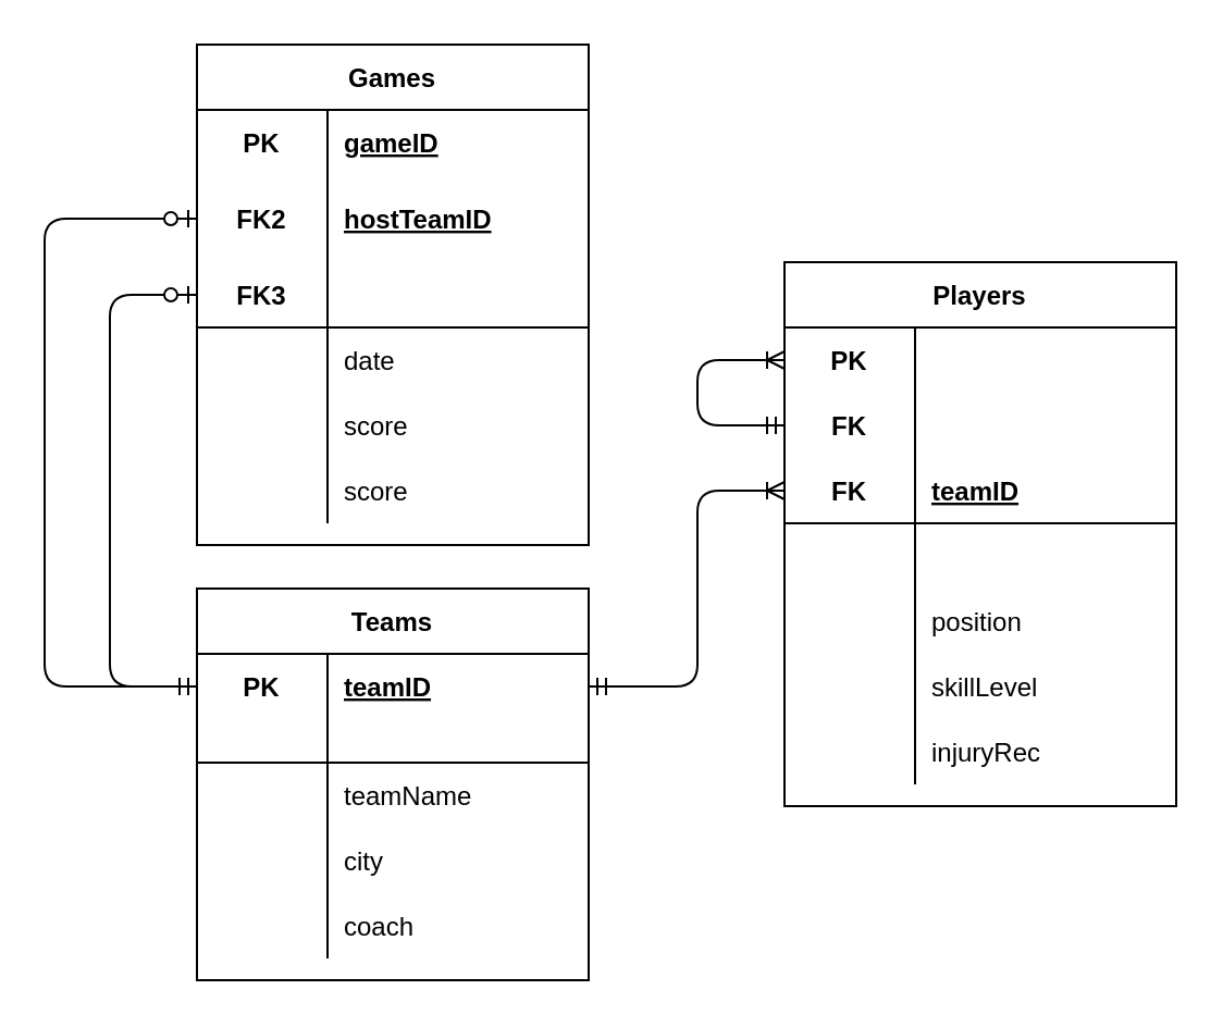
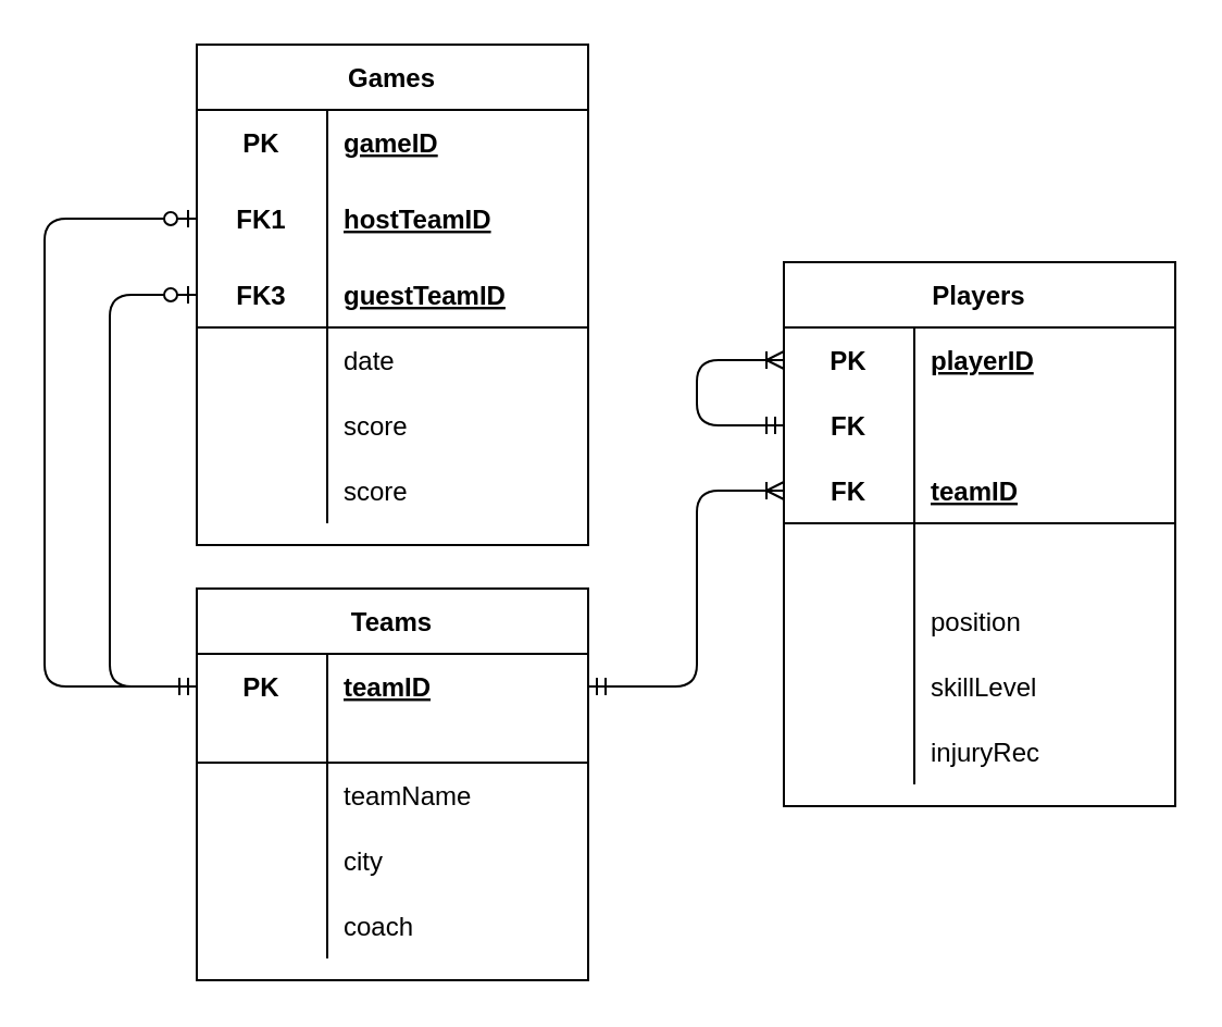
  <mxCell id="0" />
  <mxCell id="1" parent="0" />
  <mxCell id="2" value="Games" style="shape=table;startSize=30;container=1;collapsible=1;childLayout=tableLayout;fixedRows=1;rowLines=0;fontStyle=1;align=center;resizeLast=1;" vertex="1" parent="1"><mxGeometry x="90" y="20" width="180" height="230" as="geometry" /></mxCell>
  <mxCell id="3" value="" style="shape=partialRectangle;collapsible=0;dropTarget=0;pointerEvents=0;fillColor=none;top=0;left=0;bottom=0;right=0;points=[[0,0.5],[1,0.5]];portConstraint=eastwest;" vertex="1" parent="2"><mxGeometry y="30" width="180" height="30" as="geometry" /></mxCell>
  <mxCell id="4" value="PK" style="shape=partialRectangle;connectable=0;fillColor=none;top=0;left=0;bottom=0;right=0;fontStyle=1;overflow=hidden;" vertex="1" parent="3"><mxGeometry width="60" height="30" as="geometry" /></mxCell>
  <mxCell id="5" value="gameID" style="shape=partialRectangle;connectable=0;fillColor=none;top=0;left=0;bottom=0;right=0;align=left;spacingLeft=6;fontStyle=5;overflow=hidden;" vertex="1" parent="3"><mxGeometry x="60" width="120" height="30" as="geometry" /></mxCell>
  <mxCell id="6" style="shape=partialRectangle;collapsible=0;dropTarget=0;pointerEvents=0;fillColor=none;top=0;left=0;bottom=0;right=0;points=[[0,0.5],[1,0.5]];portConstraint=eastwest;" vertex="1" parent="2"><mxGeometry y="60" width="180" height="40" as="geometry" /></mxCell>
- <mxCell id="7" value="FK2" style="shape=partialRectangle;connectable=0;fillColor=none;top=0;left=0;bottom=0;right=0;fontStyle=1;overflow=hidden;" vertex="1" parent="6"><mxGeometry width="60" height="40" as="geometry" /></mxCell>
+ <mxCell id="7" value="FK1" style="shape=partialRectangle;connectable=0;fillColor=none;top=0;left=0;bottom=0;right=0;fontStyle=1;overflow=hidden;" vertex="1" parent="6"><mxGeometry width="60" height="40" as="geometry" /></mxCell>
  <mxCell id="8" value="hostTeamID" style="shape=partialRectangle;connectable=0;fillColor=none;top=0;left=0;bottom=0;right=0;align=left;spacingLeft=6;fontStyle=5;overflow=hidden;" vertex="1" parent="6"><mxGeometry x="60" width="120" height="40" as="geometry" /></mxCell>
  <mxCell id="9" value="" style="shape=partialRectangle;collapsible=0;dropTarget=0;pointerEvents=0;fillColor=none;top=0;left=0;bottom=1;right=0;points=[[0,0.5],[1,0.5]];portConstraint=eastwest;" vertex="1" parent="2"><mxGeometry y="100" width="180" height="30" as="geometry" /></mxCell>
  <mxCell id="10" value="FK3" style="shape=partialRectangle;connectable=0;fillColor=none;top=0;left=0;bottom=0;right=0;fontStyle=1;overflow=hidden;" vertex="1" parent="9"><mxGeometry width="60" height="30" as="geometry" /></mxCell>
+ <mxCell id="11" value="guestTeamID" style="shape=partialRectangle;connectable=0;fillColor=none;top=0;left=0;bottom=0;right=0;align=left;spacingLeft=6;fontStyle=5;overflow=hidden;" vertex="1" parent="9"><mxGeometry x="60" width="120" height="30" as="geometry" /></mxCell>
  <mxCell id="12" value="" style="shape=partialRectangle;collapsible=0;dropTarget=0;pointerEvents=0;fillColor=none;top=0;left=0;bottom=0;right=0;points=[[0,0.5],[1,0.5]];portConstraint=eastwest;" vertex="1" parent="2"><mxGeometry y="130" width="180" height="30" as="geometry" /></mxCell>
  <mxCell id="13" value="" style="shape=partialRectangle;connectable=0;fillColor=none;top=0;left=0;bottom=0;right=0;editable=1;overflow=hidden;" vertex="1" parent="12"><mxGeometry width="60" height="30" as="geometry" /></mxCell>
  <mxCell id="14" value="date" style="shape=partialRectangle;connectable=0;fillColor=none;top=0;left=0;bottom=0;right=0;align=left;spacingLeft=6;overflow=hidden;" vertex="1" parent="12"><mxGeometry x="60" width="120" height="30" as="geometry" /></mxCell>
  <mxCell id="15" style="shape=partialRectangle;collapsible=0;dropTarget=0;pointerEvents=0;fillColor=none;top=0;left=0;bottom=0;right=0;points=[[0,0.5],[1,0.5]];portConstraint=eastwest;" vertex="1" parent="2"><mxGeometry y="160" width="180" height="30" as="geometry" /></mxCell>
  <mxCell id="16" style="shape=partialRectangle;connectable=0;fillColor=none;top=0;left=0;bottom=0;right=0;editable=1;overflow=hidden;" vertex="1" parent="15"><mxGeometry width="60" height="30" as="geometry" /></mxCell>
  <mxCell id="17" value="score" style="shape=partialRectangle;connectable=0;fillColor=none;top=0;left=0;bottom=0;right=0;align=left;spacingLeft=6;overflow=hidden;" vertex="1" parent="15"><mxGeometry x="60" width="120" height="30" as="geometry" /></mxCell>
  <mxCell id="18" style="shape=partialRectangle;collapsible=0;dropTarget=0;pointerEvents=0;fillColor=none;top=0;left=0;bottom=0;right=0;points=[[0,0.5],[1,0.5]];portConstraint=eastwest;" vertex="1" parent="2"><mxGeometry y="190" width="180" height="30" as="geometry" /></mxCell>
  <mxCell id="19" style="shape=partialRectangle;connectable=0;fillColor=none;top=0;left=0;bottom=0;right=0;editable=1;overflow=hidden;" vertex="1" parent="18"><mxGeometry width="60" height="30" as="geometry" /></mxCell>
  <mxCell id="20" value="score" style="shape=partialRectangle;connectable=0;fillColor=none;top=0;left=0;bottom=0;right=0;align=left;spacingLeft=6;overflow=hidden;" vertex="1" parent="18"><mxGeometry x="60" width="120" height="30" as="geometry" /></mxCell>
  <mxCell id="21" value="Teams" style="shape=table;startSize=30;container=1;collapsible=1;childLayout=tableLayout;fixedRows=1;rowLines=0;fontStyle=1;align=center;resizeLast=1;" vertex="1" parent="1"><mxGeometry x="90" y="270" width="180" height="180" as="geometry" /></mxCell>
  <mxCell id="22" value="" style="shape=partialRectangle;collapsible=0;dropTarget=0;pointerEvents=0;fillColor=none;top=0;left=0;bottom=0;right=0;points=[[0,0.5],[1,0.5]];portConstraint=eastwest;" vertex="1" parent="21"><mxGeometry y="30" width="180" height="30" as="geometry" /></mxCell>
  <mxCell id="23" value="PK" style="shape=partialRectangle;connectable=0;fillColor=none;top=0;left=0;bottom=0;right=0;fontStyle=1;overflow=hidden;" vertex="1" parent="22"><mxGeometry width="60" height="30" as="geometry" /></mxCell>
  <mxCell id="24" value="teamID" style="shape=partialRectangle;connectable=0;fillColor=none;top=0;left=0;bottom=0;right=0;align=left;spacingLeft=6;fontStyle=5;overflow=hidden;" vertex="1" parent="22"><mxGeometry x="60" width="120" height="30" as="geometry" /></mxCell>
  <mxCell id="25" value="" style="shape=partialRectangle;collapsible=0;dropTarget=0;pointerEvents=0;fillColor=none;top=0;left=0;bottom=1;right=0;points=[[0,0.5],[1,0.5]];portConstraint=eastwest;" vertex="1" parent="21"><mxGeometry y="60" width="180" height="20" as="geometry" /></mxCell>
  <mxCell id="26" value="" style="shape=partialRectangle;connectable=0;fillColor=none;top=0;left=0;bottom=0;right=0;fontStyle=1;overflow=hidden;" vertex="1" parent="25"><mxGeometry width="60" height="20" as="geometry" /></mxCell>
  <mxCell id="27" value="" style="shape=partialRectangle;connectable=0;fillColor=none;top=0;left=0;bottom=0;right=0;align=left;spacingLeft=6;fontStyle=5;overflow=hidden;" vertex="1" parent="25"><mxGeometry x="60" width="120" height="20" as="geometry" /></mxCell>
  <mxCell id="28" value="" style="shape=partialRectangle;collapsible=0;dropTarget=0;pointerEvents=0;fillColor=none;top=0;left=0;bottom=0;right=0;points=[[0,0.5],[1,0.5]];portConstraint=eastwest;" vertex="1" parent="21"><mxGeometry y="80" width="180" height="30" as="geometry" /></mxCell>
  <mxCell id="29" value="" style="shape=partialRectangle;connectable=0;fillColor=none;top=0;left=0;bottom=0;right=0;editable=1;overflow=hidden;" vertex="1" parent="28"><mxGeometry width="60" height="30" as="geometry" /></mxCell>
  <mxCell id="30" value="teamName" style="shape=partialRectangle;connectable=0;fillColor=none;top=0;left=0;bottom=0;right=0;align=left;spacingLeft=6;overflow=hidden;" vertex="1" parent="28"><mxGeometry x="60" width="120" height="30" as="geometry" /></mxCell>
  <mxCell id="31" style="shape=partialRectangle;collapsible=0;dropTarget=0;pointerEvents=0;fillColor=none;top=0;left=0;bottom=0;right=0;points=[[0,0.5],[1,0.5]];portConstraint=eastwest;" vertex="1" parent="21"><mxGeometry y="110" width="180" height="30" as="geometry" /></mxCell>
  <mxCell id="32" style="shape=partialRectangle;connectable=0;fillColor=none;top=0;left=0;bottom=0;right=0;editable=1;overflow=hidden;" vertex="1" parent="31"><mxGeometry width="60" height="30" as="geometry" /></mxCell>
  <mxCell id="33" value="city" style="shape=partialRectangle;connectable=0;fillColor=none;top=0;left=0;bottom=0;right=0;align=left;spacingLeft=6;overflow=hidden;" vertex="1" parent="31"><mxGeometry x="60" width="120" height="30" as="geometry" /></mxCell>
  <mxCell id="34" style="shape=partialRectangle;collapsible=0;dropTarget=0;pointerEvents=0;fillColor=none;top=0;left=0;bottom=0;right=0;points=[[0,0.5],[1,0.5]];portConstraint=eastwest;" vertex="1" parent="21"><mxGeometry y="140" width="180" height="30" as="geometry" /></mxCell>
  <mxCell id="35" style="shape=partialRectangle;connectable=0;fillColor=none;top=0;left=0;bottom=0;right=0;editable=1;overflow=hidden;" vertex="1" parent="34"><mxGeometry width="60" height="30" as="geometry" /></mxCell>
  <mxCell id="36" value="coach" style="shape=partialRectangle;connectable=0;fillColor=none;top=0;left=0;bottom=0;right=0;align=left;spacingLeft=6;overflow=hidden;" vertex="1" parent="34"><mxGeometry x="60" width="120" height="30" as="geometry" /></mxCell>
  <mxCell id="37" value="" style="edgeStyle=elbowEdgeStyle;fontSize=12;html=1;endArrow=ERoneToMany;startArrow=ERmandOne;entryX=0;entryY=0.5;entryDx=0;entryDy=0;exitX=1;exitY=0.5;exitDx=0;exitDy=0;" edge="1" parent="1" source="22" target="44"><mxGeometry width="100" height="100" relative="1" as="geometry"><mxPoint x="390" y="300" as="sourcePoint" /><mxPoint x="50" y="400" as="targetPoint" /><Array as="points"><mxPoint x="320" y="260" /></Array></mxGeometry></mxCell>
  <mxCell id="38" value="Players" style="shape=table;startSize=30;container=1;collapsible=1;childLayout=tableLayout;fixedRows=1;rowLines=0;fontStyle=1;align=center;resizeLast=1;" vertex="1" parent="1"><mxGeometry x="360" y="120" width="180" height="250" as="geometry" /></mxCell>
  <mxCell id="39" value="" style="shape=partialRectangle;collapsible=0;dropTarget=0;pointerEvents=0;fillColor=none;top=0;left=0;bottom=0;right=0;points=[[0,0.5],[1,0.5]];portConstraint=eastwest;" vertex="1" parent="38"><mxGeometry y="30" width="180" height="30" as="geometry" /></mxCell>
  <mxCell id="40" value="PK" style="shape=partialRectangle;connectable=0;fillColor=none;top=0;left=0;bottom=0;right=0;fontStyle=1;overflow=hidden;" vertex="1" parent="39"><mxGeometry width="60" height="30" as="geometry" /></mxCell>
+ <mxCell id="41" value="playerID" style="shape=partialRectangle;connectable=0;fillColor=none;top=0;left=0;bottom=0;right=0;align=left;spacingLeft=6;fontStyle=5;overflow=hidden;" vertex="1" parent="39"><mxGeometry x="60" width="120" height="30" as="geometry" /></mxCell>
  <mxCell id="42" style="shape=partialRectangle;collapsible=0;dropTarget=0;pointerEvents=0;fillColor=none;top=0;left=0;bottom=0;right=0;points=[[0,0.5],[1,0.5]];portConstraint=eastwest;" vertex="1" parent="38"><mxGeometry y="60" width="180" height="30" as="geometry" /></mxCell>
  <mxCell id="43" value="FK" style="shape=partialRectangle;connectable=0;fillColor=none;top=0;left=0;bottom=0;right=0;fontStyle=1;overflow=hidden;" vertex="1" parent="42"><mxGeometry width="60" height="30" as="geometry" /></mxCell>
  <mxCell id="44" value="" style="shape=partialRectangle;collapsible=0;dropTarget=0;pointerEvents=0;fillColor=none;top=0;left=0;bottom=1;right=0;points=[[0,0.5],[1,0.5]];portConstraint=eastwest;" vertex="1" parent="38"><mxGeometry y="90" width="180" height="30" as="geometry" /></mxCell>
  <mxCell id="45" value="FK" style="shape=partialRectangle;connectable=0;fillColor=none;top=0;left=0;bottom=0;right=0;fontStyle=1;overflow=hidden;" vertex="1" parent="44"><mxGeometry width="60" height="30" as="geometry" /></mxCell>
  <mxCell id="46" value="teamID" style="shape=partialRectangle;connectable=0;fillColor=none;top=0;left=0;bottom=0;right=0;align=left;spacingLeft=6;fontStyle=5;overflow=hidden;" vertex="1" parent="44"><mxGeometry x="60" width="120" height="30" as="geometry" /></mxCell>
  <mxCell id="47" value="" style="shape=partialRectangle;collapsible=0;dropTarget=0;pointerEvents=0;fillColor=none;top=0;left=0;bottom=0;right=0;points=[[0,0.5],[1,0.5]];portConstraint=eastwest;" vertex="1" parent="38"><mxGeometry y="120" width="180" height="30" as="geometry" /></mxCell>
  <mxCell id="48" value="" style="shape=partialRectangle;connectable=0;fillColor=none;top=0;left=0;bottom=0;right=0;editable=1;overflow=hidden;" vertex="1" parent="47"><mxGeometry width="60" height="30" as="geometry" /></mxCell>
  <mxCell id="49" style="shape=partialRectangle;collapsible=0;dropTarget=0;pointerEvents=0;fillColor=none;top=0;left=0;bottom=0;right=0;points=[[0,0.5],[1,0.5]];portConstraint=eastwest;" vertex="1" parent="38"><mxGeometry y="150" width="180" height="30" as="geometry" /></mxCell>
  <mxCell id="50" style="shape=partialRectangle;connectable=0;fillColor=none;top=0;left=0;bottom=0;right=0;editable=1;overflow=hidden;" vertex="1" parent="49"><mxGeometry width="60" height="30" as="geometry" /></mxCell>
  <mxCell id="51" value="position" style="shape=partialRectangle;connectable=0;fillColor=none;top=0;left=0;bottom=0;right=0;align=left;spacingLeft=6;overflow=hidden;" vertex="1" parent="49"><mxGeometry x="60" width="120" height="30" as="geometry" /></mxCell>
  <mxCell id="52" style="shape=partialRectangle;collapsible=0;dropTarget=0;pointerEvents=0;fillColor=none;top=0;left=0;bottom=0;right=0;points=[[0,0.5],[1,0.5]];portConstraint=eastwest;" vertex="1" parent="38"><mxGeometry y="180" width="180" height="30" as="geometry" /></mxCell>
  <mxCell id="53" style="shape=partialRectangle;connectable=0;fillColor=none;top=0;left=0;bottom=0;right=0;editable=1;overflow=hidden;" vertex="1" parent="52"><mxGeometry width="60" height="30" as="geometry" /></mxCell>
  <mxCell id="54" value="skillLevel" style="shape=partialRectangle;connectable=0;fillColor=none;top=0;left=0;bottom=0;right=0;align=left;spacingLeft=6;overflow=hidden;" vertex="1" parent="52"><mxGeometry x="60" width="120" height="30" as="geometry" /></mxCell>
  <mxCell id="55" value="" style="shape=partialRectangle;collapsible=0;dropTarget=0;pointerEvents=0;fillColor=none;top=0;left=0;bottom=0;right=0;points=[[0,0.5],[1,0.5]];portConstraint=eastwest;" vertex="1" parent="38"><mxGeometry y="210" width="180" height="30" as="geometry" /></mxCell>
  <mxCell id="56" value="" style="shape=partialRectangle;connectable=0;fillColor=none;top=0;left=0;bottom=0;right=0;editable=1;overflow=hidden;" vertex="1" parent="55"><mxGeometry width="60" height="30" as="geometry" /></mxCell>
  <mxCell id="57" value="injuryRec" style="shape=partialRectangle;connectable=0;fillColor=none;top=0;left=0;bottom=0;right=0;align=left;spacingLeft=6;overflow=hidden;" vertex="1" parent="55"><mxGeometry x="60" width="120" height="30" as="geometry" /></mxCell>
  <mxCell id="58" value="" style="edgeStyle=elbowEdgeStyle;fontSize=12;html=1;endArrow=ERoneToMany;startArrow=ERmandOne;exitX=0;exitY=0.5;exitDx=0;exitDy=0;entryX=0;entryY=0.5;entryDx=0;entryDy=0;" edge="1" parent="38" source="42" target="39"><mxGeometry width="100" height="100" relative="1" as="geometry"><mxPoint x="260" y="-30" as="sourcePoint" /><mxPoint x="350" as="targetPoint" /><Array as="points"><mxPoint x="-40" y="50" /><mxPoint x="220" y="60" /></Array></mxGeometry></mxCell>
  <mxCell id="59" style="edgeStyle=elbowEdgeStyle;rounded=0;orthogonalLoop=1;jettySize=auto;html=1;" edge="1" parent="1" source="22"><mxGeometry relative="1" as="geometry"><mxPoint x="90" y="315" as="targetPoint" /></mxGeometry></mxCell>
  <mxCell id="60" value="" style="edgeStyle=elbowEdgeStyle;fontSize=12;html=1;endArrow=ERzeroToOne;startArrow=ERmandOne;exitX=0;exitY=0.5;exitDx=0;exitDy=0;" edge="1" parent="1" source="22"><mxGeometry width="100" height="100" relative="1" as="geometry"><mxPoint x="-10" y="200" as="sourcePoint" /><mxPoint x="90" y="100" as="targetPoint" /><Array as="points"><mxPoint x="20" y="190" /></Array></mxGeometry></mxCell>
  <mxCell id="61" value="" style="edgeStyle=elbowEdgeStyle;fontSize=12;html=1;endArrow=ERzeroToOne;startArrow=ERmandOne;exitX=0;exitY=0.5;exitDx=0;exitDy=0;entryX=0;entryY=0.5;entryDx=0;entryDy=0;" edge="1" parent="1" source="22" target="9"><mxGeometry width="100" height="100" relative="1" as="geometry"><mxPoint x="80" y="390" as="sourcePoint" /><mxPoint x="80" y="175" as="targetPoint" /><Array as="points"><mxPoint x="50" y="250" /></Array></mxGeometry></mxCell>
